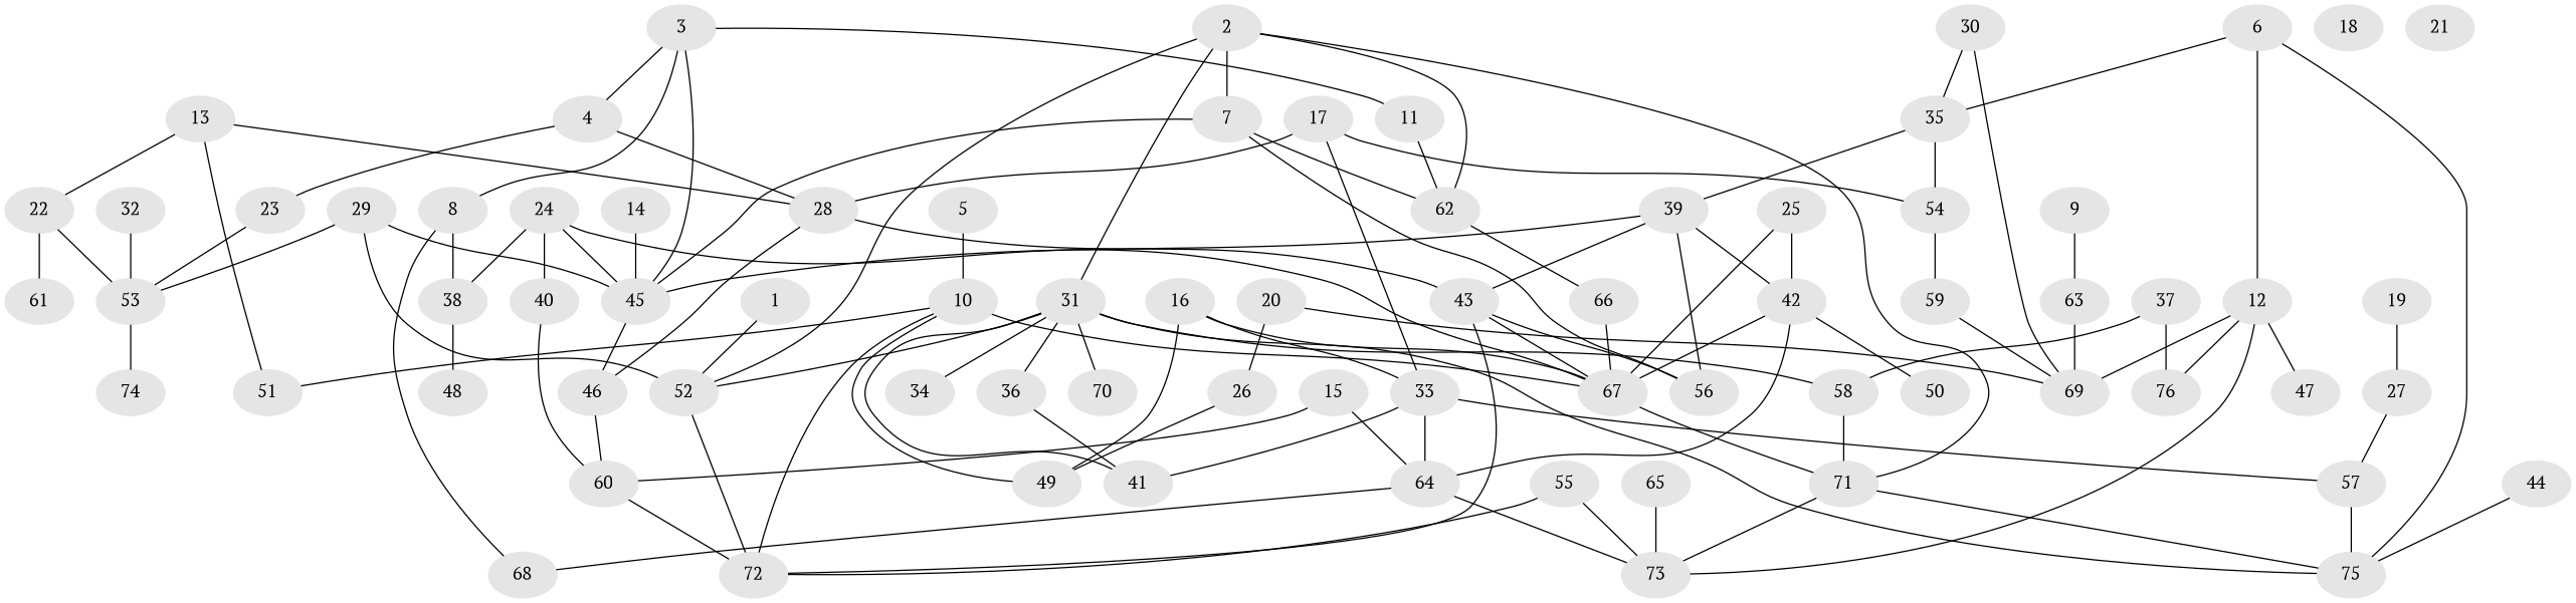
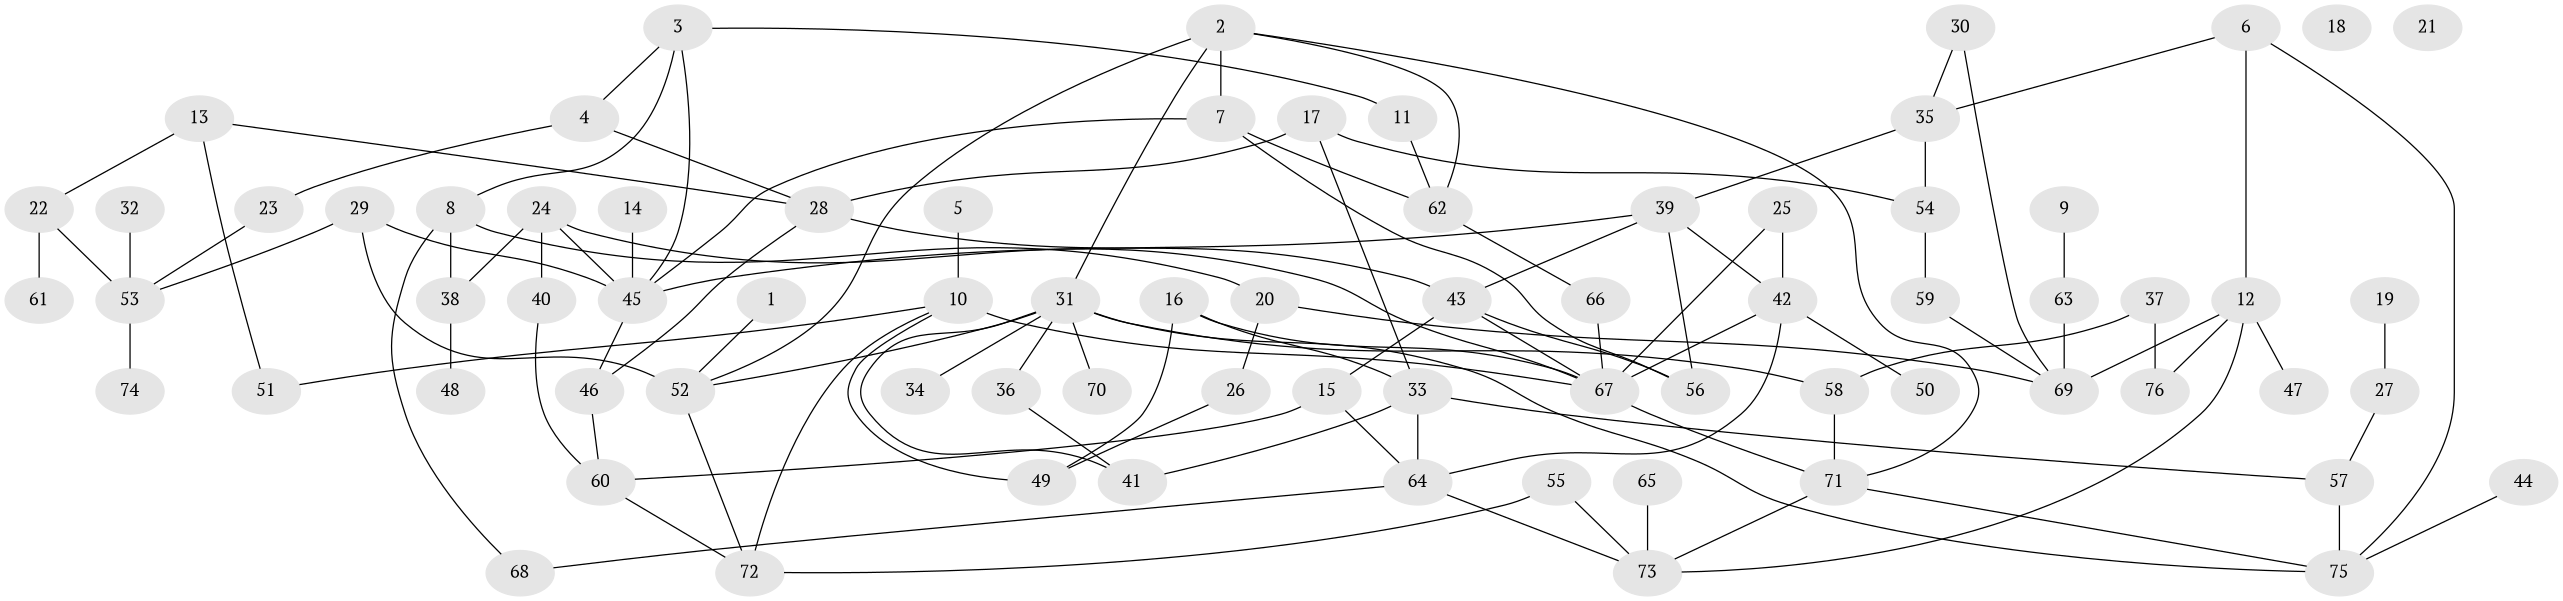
  graph {
    fontname="PT Serif"
    node [color=gray90 fontname="PT Serif" style=filled]
    edge [fontname="PT Serif"]
    1
    52
    72
    2
    7
    31
    62
    71
    45
    56
    75
    34
    36
    41
    58
    70
    66
    73
    3
    4
    8
    11
    23
    28
    20
    38
    68
    46
    53
    43
    5
    10
    49
    51
    67
    6
    12
    35
    47
    69
    76
    54
    39
    26
    48
    9
    63
    13
    22
    61
    14
    15
    60
    64
    16
    33
    57
    17
    59
    18
    19
    27
    21
    74
    24
    40
    25
    42
    50
    29
    30
    32
    37
    44
    55
    65
    1 -- 52
    52 -- 72
    2 -- 52
    2 -- 7
    2 -- 31
    2 -- 62
    2 -- 71
    7 -- 62
    7 -- 45
    7 -- 56
    31 -- 52
    31 -- 75
    31 -- 34
    31 -- 36
    31 -- 41
    31 -- 58
    31 -- 70
    62 -- 66
    71 -- 75
    71 -- 73
    45 -- 46
    36 -- 41
    58 -- 71
    66 -- 67
    3 -- 45
    3 -- 4
    3 -- 8
    3 -- 11
    4 -- 23
    4 -- 28
+   8 -- 20
    8 -- 38
    8 -- 68
    11 -- 62
    23 -- 53
    28 -- 46
    28 -- 43
    20 -- 69
    20 -- 26
    38 -- 48
    46 -- 60
    53 -- 74
-   43 -- 72
+   43 -- 15
    43 -- 56
    43 -- 67
    5 -- 10
    10 -- 72
    10 -- 49
    10 -- 51
    10 -- 67
    67 -- 71
    6 -- 75
    6 -- 12
    6 -- 35
    12 -- 73
    12 -- 47
    12 -- 69
    12 -- 76
    35 -- 54
    35 -- 39
    54 -- 59
    39 -- 45
    39 -- 56
    39 -- 43
    39 -- 42
    26 -- 49
    9 -- 63
    63 -- 69
    13 -- 28
    13 -- 51
    13 -- 22
    22 -- 53
    22 -- 61
    14 -- 45
    15 -- 60
    15 -- 64
    60 -- 72
    64 -- 73
    64 -- 68
    16 -- 49
    16 -- 67
    16 -- 33
    33 -- 41
    33 -- 64
    33 -- 57
    57 -- 75
    17 -- 28
    17 -- 54
    17 -- 33
    59 -- 69
    19 -- 27
    27 -- 57
    24 -- 45
    24 -- 38
    24 -- 67
    24 -- 40
    40 -- 60
    25 -- 67
    25 -- 42
    42 -- 67
    42 -- 64
    42 -- 50
    29 -- 52
    29 -- 45
    29 -- 53
    30 -- 35
    30 -- 69
    32 -- 53
    37 -- 58
    37 -- 76
    44 -- 75
    55 -- 72
    55 -- 73
    65 -- 73
  }
